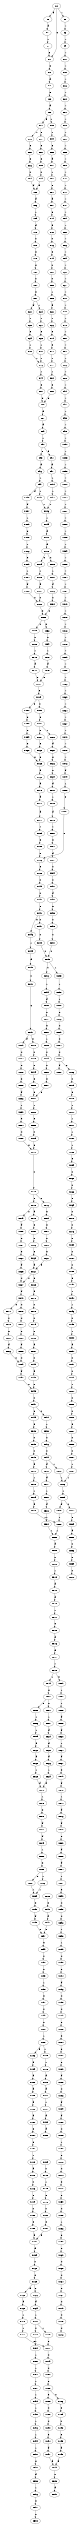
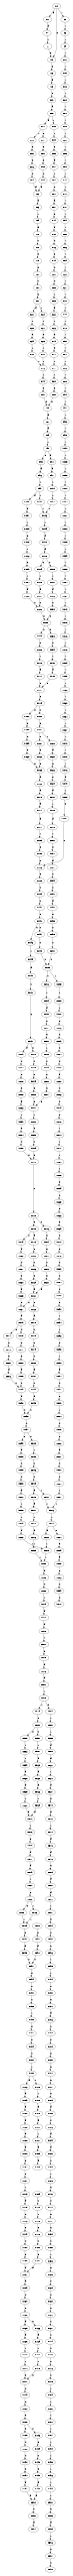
  strict digraph {
    fontname="DejaVu Sans Mono"
    node [fontname="DejaVu Sans Mono"]
    edge [fontname="DejaVu Sans Mono"]
    S0
    S1
    S2
    S3
    S4
    S5
    S6
    S7
    S8
    S9
    S10
    S11
    S12
    S13
    S14
    S15
    S16
    S17
    S18
    S19
    S20
    S21
    S22
    S23
    S24
    S25
    S26
    S27
    S28
    S29
    S30
    S31
    S32
    S33
    S34
    S35
    S36
    S37
    S38
    S39
    S40
    S41
    S42
    S43
    S44
    S45
    S46
    S47
    S48
    S49
    S50
    S51
    S52
    S53
    S54
    S55
    S56
    S57
    S58
    S59
    S60
    S61
    S62
    S63
    S64
    S65
    S66
    S67
    S68
    S69
    S70
    S71
    S72
    S73
    S74
    S75
    S76
    S77
    S78
    S79
    S80
    S81
    S82
    S83
    S84
    S85
    S86
    S87
    S88
    S89
    S90
    S91
    S92
    S93
    S94
    S95
    S96
    S97
    S98
    S99
    S100
    S101
    S102
    S103
    S104
    S105
    S106
    S107
    S108
    S109
    S110
    S111
    S112
    S113
    S114
    S115
    S116
    S117
    S118
    S119
    S120
    S121
    S122
    S123
    S124
    S125
    S126
    S127
    S128
    S129
    S130
    S131
    S132
    S133
    S134
    S135
    S136
    S137
    S138
    S139
    S140
    S141
    S142
    S143
    S144
    S145
    S146
    S147
    S148
    S149
    S150
    S151
    S152
    S153
    S154
    S155
    S156
    S157
    S158
    S159
    S160
    S161
    S162
    S163
    S164
    S165
    S166
    S167
    S168
    S169
    S170
    S171
    S172
    S173
    S174
    S175
    S176
    S177
    S178
    S179
    S180
    S181
    S182
    S183
    S184
    S185
    S186
    S187
    S188
    S189
    S190
    S191
    S192
    S193
    S194
    S195
    S196
    S197
    S198
    S199
    S200
    S201
    S202
    S203
    S204
    S205
    S206
    S207
    S208
    S209
    S210
    S211
    S212
    S213
    S214
    S215
    S216
    S217
    S218
    S219
    S220
    S221
    S222
    S223
    S224
    S225
    S226
    S227
    S228
    S229
    S230
    S231
    S232
    S233
    S234
    S235
    S236
    S237
    S238
    S239
    S240
    S241
    S242
    S243
    S244
    S245
    S246
    S247
    S248
    S249
    S250
    S251
    S252
    S253
    S254
    S255
    S256
    S257
    S258
    S259
    S260
    S261
    S262
    S263
    S264
    S265
    S266
    S267
    S268
    S269
    S270
    S271
    S272
    S273
    S274
    S275
    S276
    S277
    S278
    S279
    S280
    S281
    S282
    S283
    S284
    S285
    S286
    S287
    S288
    S289
    S290
    S291
    S292
    S293
    S294
    S295
    S296
    S297
    S298
    S299
    S300
    S301
    S302
    S303
    S304
    S305
    S306
    S307
    S308
    S309
    S310
    S311
    S312
    S313
    S314
    S315
    S316
    S317
    S318
    S319
    S320
    S321
    S322
    S323
    S324
    n326 [label=S525]
    S326
    S327
    S328
    S329
    S330
    S331
    S332
    S333
    S334
    S335
    S336
    S337
    S338
    S339
    S340
    S341
    S342
    S343
    S344
    S345
    S346
    S347
    S348
    S349
    S350
    S351
    S352
    S353
    S354
    S355
    S356
    S357
    S358
    S359
    S360
    S361
    S362
    S363
    S364
    S365
    S366
    S367
    S368
    S369
    S370
    S371
    S372
    S373
    S374
    S375
    S376
    S377
    S378
    S379
    S380
    S381
    S382
    S383
    S384
    S385
    S386
    S387
    S389
    S390
    S388
    S391
    S392
    S393
    S394
    S395
    S396
    S397
    S398
    S399
    S400
    S401
    S402
    S403
    S404
    S405
    S406
    S407
    S408
    S409
    S410
    S411
    S412
    S413
    S414
    S415
    S416
    S417
    S418
    S419
    S420
    S421
    S422
    S423
    S424
    S425
    S426
    S427
    S428
    S429
    S430
    S431
    S432
    S433
    S434
    S435
    S437
    S438
    S440
    S441
    S439
    S442
    S443
    S444
    S445
    S446
    S447
    S448
    S449
    S450
    S451
    S452
    S453
    S454
    S455
    S456
    S457
    S458
    S459
    S460
    S461
    S462
    S463
    S464
    S465
    S466
    S467
    S468
    S469
    S470
    S471
    S472
    S473
    S474
    S475
    S476
    S477
    S478
    S479
    S480
    S481
    S482
    S483
    S484
    S485
    S486
    S487
    S488
    S489
    S490
    S491
    S492
    S493
    S494
    S495
    S496
    S497
    S498
    S499
    S500
    S501
    S502
    S503
    S504
    S505
    S506
    S507
    S508
    S0 -> S1 [label=G]
    S0 -> S2 [label=C]
    S0 -> S3 [label=N]
    S1 -> S4 [label=G]
    S2 -> S5 [label=C]
    S3 -> S6 [label=N]
    S4 -> S7 [label=A]
    S5 -> S8 [label=G]
    S6 -> S9 [label=N]
    S7 -> S2 [label=C]
    S8 -> S10 [label=C]
    S9 -> S11 [label=N]
    S10 -> S12 [label=G]
    S11 -> S13 [label=N]
    S12 -> S14 [label=G]
    S12 -> S15 [label=A]
    S13 -> S16 [label=N]
    S14 -> S17 [label=C]
    S14 -> S18 [label=A]
    S15 -> S19 [label=A]
    S16 -> S20 [label=N]
    S17 -> S21 [label=C]
    S18 -> S22 [label=C]
    S19 -> S23 [label=C]
    S20 -> S24 [label=N]
    S21 -> S25 [label=C]
    S22 -> S26 [label=C]
    S23 -> S27 [label=G]
    S24 -> S28 [label=N]
    S25 -> S29 [label=T]
    S26 -> S30 [label=T]
    S27 -> S31 [label=A]
    S28 -> S32 [label=N]
    S29 -> S33 [label=G]
    S30 -> S33 [label=G]
    S31 -> S34 [label=C]
    S32 -> S35 [label=N]
    S33 -> S36 [label=G]
    S34 -> S37 [label=G]
    S35 -> S38 [label=N]
    S36 -> S39 [label=A]
    S37 -> S40 [label=C]
    S38 -> S41 [label=N]
    S39 -> S42 [label=G]
    S40 -> S43 [label=G]
    S41 -> S44 [label=N]
    S42 -> S45 [label=T]
    S43 -> S46 [label=T]
    S44 -> S47 [label=N]
    S45 -> S48 [label=C]
    S46 -> S49 [label=C]
    S47 -> S50 [label=N]
    S48 -> S51 [label=C]
    S49 -> S52 [label=T]
    S50 -> S53 [label=N]
    S51 -> S54 [label=T]
    S52 -> S55 [label=T]
    S53 -> S56 [label=N]
    S54 -> S57 [label=C]
    S55 -> S58 [label=A]
    S56 -> S59 [label=N]
    S57 -> S60 [label=A]
    S57 -> S61 [label=G]
    S58 -> S62 [label=G]
    S59 -> S63 [label=N]
    S60 -> S64 [label=A]
    S61 -> S65 [label=A]
    S62 -> S66 [label=A]
    S63 -> S67 [label=N]
    S64 -> S68 [label=C]
    S65 -> S69 [label=C]
    S66 -> S70 [label=C]
    S67 -> S71 [label=N]
    S68 -> S72 [label=A]
    S69 -> S73 [label=A]
    S70 -> S74 [label=C]
    S71 -> S75 [label=N]
    S72 -> S76 [label=A]
    S73 -> S76 [label=A]
    S74 -> S77 [label=A]
    S75 -> S78 [label=N]
    S76 -> S79 [label=A]
    S77 -> S80 [label=A]
    S78 -> S81 [label=N]
    S79 -> S82 [label=C]
    S80 -> S83 [label=C]
    S81 -> S84 [label=N]
    S82 -> S85 [label=C]
    S83 -> S85 [label=C]
    S84 -> S86 [label=N]
    S85 -> S87 [label=G]
    S86 -> S88 [label=N]
    S87 -> S89 [label=G]
    S88 -> S90 [label=N]
    S89 -> S91 [label=A]
    S90 -> S92 [label=N]
    S91 -> S93 [label=C]
    S91 -> S94 [label=G]
    S92 -> S95 [label=N]
    S93 -> S96 [label=G]
    S94 -> S97 [label=G]
    S95 -> S98 [label=N]
    S96 -> S99 [label=A]
    S97 -> S100 [label=A]
    S98 -> S101 [label=N]
    S99 -> S102 [label=A]
    S99 -> S103 [label=G]
    S100 -> S104 [label=A]
    S101 -> S105 [label=N]
    S102 -> S106 [label=A]
    S103 -> S107 [label=G]
    S104 -> S106 [label=A]
    S105 -> S108 [label=N]
    S106 -> S109 [label=A]
    S107 -> S110 [label=A]
    S108 -> S111 [label=N]
    S109 -> S112 [label=G]
    S110 -> S113 [label=C]
    S111 -> S114 [label=N]
    S112 -> S115 [label=G]
    S113 -> S116 [label=A]
    S114 -> S117 [label=N]
    S115 -> S118 [label=T]
    S115 -> S119 [label=C]
    S116 -> S120 [label=C]
    S117 -> S121 [label=N]
    S118 -> S122 [label=A]
    S119 -> S123 [label=A]
    S120 -> S124 [label=A]
    S121 -> S125 [label=N]
    S122 -> S126 [label=G]
    S123 -> S127 [label=G]
    S124 -> S128 [label=G]
    S125 -> S129 [label=N]
    S126 -> S130 [label=T]
    S127 -> S131 [label=T]
    S128 -> S131 [label=T]
    S129 -> S132 [label=N]
    S130 -> S133 [label=C]
    S131 -> S133 [label=C]
    S132 -> S134 [label=N]
    S133 -> S135 [label=T]
    S133 -> S136 [label=C]
    S134 -> S137 [label=N]
    S135 -> S138 [label=T]
    S136 -> S139 [label=T]
    S137 -> S140 [label=N]
    S138 -> S141 [label=A]
    S139 -> S142 [label=A]
    S140 -> S143 [label=N]
    S141 -> S144 [label=G]
    S142 -> S145 [label=G]
    S143 -> S146 [label=N]
    S144 -> S147 [label=C]
    S145 -> S147 [label=C]
    S146 -> S148 [label=N]
    S147 -> S149 [label=C]
    S148 -> S150 [label=N]
    S149 -> S151 [label=T]
    S149 -> S152 [label=C]
    S150 -> S153 [label=N]
    S151 -> S154 [label=C]
    S152 -> S155 [label=C]
    S153 -> S156 [label=N]
    S154 -> S157 [label=T]
    S154 -> S158 [label=A]
    S155 -> S159 [label=T]
    S156 -> S160 [label=N]
    S157 -> S161 [label=C]
    S158 -> S162 [label=G]
    S159 -> S163 [label=C]
    S160 -> S164 [label=N]
    S161 -> S165 [label=C]
    S162 -> S166 [label=C]
    S163 -> S165 [label=C]
    S164 -> S167 [label=N]
    S165 -> S168 [label=G]
    S166 -> S169 [label=T]
    S167 -> S170 [label=N]
    S168 -> S171 [label=G]
    S169 -> S172 [label=G]
    S170 -> S173 [label=N]
    S171 -> S174 [label=G]
    S172 -> S175 [label=A]
    S173 -> S176 [label=N]
    S174 -> S177 [label=G]
    S175 -> S178 [label=G]
    S176 -> S179 [label=G]
    S177 -> S180 [label=A]
    S178 -> S181 [label=A]
    S179 -> S182 [label=A]
    S180 -> S183 [label=C]
    S181 -> S184 [label=C]
    S182 -> S185 [label=C]
    S183 -> S186 [label=T]
    S184 -> S187 [label=G]
    S185 -> S186 [label=T]
    S186 -> S188 [label=C]
    S187 -> S189 [label=T]
    S188 -> S190 [label=T]
    S189 -> S191 [label=T]
    S190 -> S192 [label=T]
    S191 -> S193 [label=G]
    S192 -> S194 [label=C]
    S193 -> S195 [label=C]
    S194 -> S196 [label=C]
    S194 -> S197 [label=T]
    S195 -> S198 [label=T]
    S196 -> S199 [label=A]
    S197 -> S200 [label=T]
    S198 -> S201 [label=T]
    S199 -> S202 [label=G]
    S200 -> S203 [label=T]
    S201 -> S203 [label=T]
    S202 -> S204 [label=T]
    S203 -> S205 [label=A]
    S203 -> S206 [label=T]
    S204 -> S207 [label=C]
    S205 -> S208 [label=A]
    S206 -> S209 [label=A]
    S207 -> S210 [label=G]
    S207 -> S211 [label=C]
    S208 -> S212 [label=A]
    S209 -> S213 [label=G]
    S210 -> S214 [label=T]
    S211 -> S215 [label=T]
    S212 -> S216 [label=T]
    S213 -> S217 [label=T]
    S214 -> S218 [label=T]
    S215 -> S219 [label=T]
    S216 -> S220 [label=T]
    S217 -> S221 [label=C]
    S218 -> S222 [label=C]
    S219 -> S223 [label=C]
    S220 -> S224 [label=T]
    S221 -> S225 [label=A]
    S222 -> S226 [label=G]
    S223 -> S227 [label=C]
    S224 -> S228 [label=T]
    S225 -> S229 [label=T]
    S226 -> S230 [label=A]
    S227 -> S231 [label=A]
    S228 -> S232 [label=G]
    S229 -> S233 [label=T]
    S230 -> S234 [label=C]
    S231 -> S235 [label=C]
-   S228 -> S236 [label=T]
+   S232 -> S236 [label=T]
    S233 -> S237 [label=C]
    S234 -> S238 [label=T]
    S235 -> S239 [label=T]
    S236 -> S240 [label=T]
    S237 -> S227 [label=C]
    S238 -> S241 [label=C]
    S239 -> S241 [label=C]
    S240 -> S242 [label=C]
    S241 -> S243 [label=T]
    S242 -> S244 [label=A]
    S243 -> S245 [label=C]
    S243 -> S246 [label=T]
    S244 -> S247 [label=A]
    S245 -> S248 [label=G]
    S245 -> S249 [label=T]
    S246 -> S250 [label=C]
    S247 -> S251 [label=A]
    S248 -> S252 [label=C]
    S249 -> S253 [label=G]
    S250 -> S254 [label=C]
    S251 -> S255 [label=A]
    S252 -> S256 [label=T]
    S253 -> S257 [label=T]
    S254 -> S258 [label=T]
    S255 -> S259 [label=C]
    S256 -> S260 [label=C]
    S257 -> S261 [label=C]
    S258 -> S262 [label=C]
    S259 -> S263 [label=T]
    S260 -> S264 [label=G]
    S261 -> S265 [label=G]
    S262 -> S264 [label=G]
    S263 -> S266 [label=T]
    S264 -> S267 [label=T]
    S264 -> S268 [label=C]
    S265 -> S267 [label=T]
    S266 -> S269 [label=C]
    S267 -> S270 [label=G]
    S268 -> S271 [label=G]
    S269 -> S272 [label=T]
    S270 -> S273 [label=T]
    S270 -> S274 [label=C]
    S271 -> S275 [label=T]
    S272 -> S276 [label=T]
    S273 -> S277 [label=T]
    S274 -> S278 [label=T]
    S275 -> S279 [label=T]
    S276 -> S280 [label=T]
    S277 -> S281 [label=C]
    S278 -> S282 [label=C]
    S279 -> S283 [label=T]
    S280 -> S284 [label=T]
    S281 -> S285 [label=G]
    S282 -> S286 [label=G]
    S283 -> S287 [label=G]
    S284 -> S288 [label=T]
    S285 -> S289 [label=T]
    S286 -> S289 [label=T]
    S287 -> S290 [label=T]
    S288 -> S291 [label=C]
    S289 -> S292 [label=G]
    S290 -> S293 [label=G]
    S291 -> S294 [label=A]
    S292 -> S295 [label=T]
    S293 -> S295 [label=T]
    S294 -> S296 [label=A]
    S295 -> S297 [label=T]
    S296 -> S298 [label=T]
    S297 -> S299 [label=C]
    S297 -> S300 [label=T]
    S298 -> S301 [label=A]
    S299 -> S302 [label=G]
    S300 -> S303 [label=A]
    S301 -> S304 [label=G]
    S302 -> S305 [label=T]
    S303 -> S306 [label=T]
    S304 -> S307 [label=T]
    S305 -> S308 [label=T]
    S306 -> S309 [label=T]
    S307 -> S310 [label=T]
    S308 -> S311 [label=G]
    S309 -> S312 [label=A]
    S309 -> S313 [label=G]
    S310 -> S314 [label=A]
    S311 -> S315 [label=A]
    S312 -> S316 [label=A]
    S313 -> S317 [label=G]
    S314 -> S318 [label=T]
    S315 -> S319 [label=A]
    S316 -> S320 [label=A]
    S317 -> S321 [label=A]
    S318 -> S322 [label=T]
    S319 -> S323 [label=G]
    S320 -> S324 [label=T]
    S320 -> n326 [label=G]
    S321 -> S326 [label=G]
    S322 -> S327 [label=G]
    S323 -> S328 [label=A]
    S324 -> S329 [label=C]
    n326 -> S328 [label=A]
    S326 -> S330 [label=A]
    S327 -> S331 [label=T]
    S328 -> S332 [label=A]
    S329 -> S333 [label=G]
    S330 -> S332 [label=A]
    S331 -> S334 [label=T]
    S332 -> S335 [label=G]
    S333 -> S336 [label=T]
    S334 -> S337 [label=A]
    S335 -> S338 [label=T]
    S336 -> S339 [label=T]
    S337 -> S316 [label=A]
    S338 -> S340 [label=A]
    S339 -> S341 [label=T]
    S340 -> S342 [label=G]
    S342 -> S343 [label=G]
    S343 -> S344 [label=A]
    S344 -> S345 [label=C]
    S345 -> S346 [label=G]
    S346 -> S347 [label=G]
    S347 -> S348 [label=A]
    S348 -> S349 [label=A]
    S348 -> S350 [label=C]
    S349 -> S351 [label=C]
    S350 -> S352 [label=A]
    S351 -> S353 [label=C]
    S351 -> S354 [label=T]
    S352 -> S355 [label=A]
    S353 -> S356 [label=A]
    S354 -> S357 [label=A]
    S355 -> S358 [label=G]
    S356 -> S359 [label=A]
    S357 -> S360 [label=G]
    S358 -> S361 [label=G]
    S359 -> S362 [label=G]
    S360 -> S363 [label=G]
    S361 -> S364 [label=A]
    S362 -> S365 [label=G]
    S363 -> S366 [label=G]
    S364 -> S367 [label=G]
    S365 -> S368 [label=A]
    S366 -> S369 [label=A]
    S367 -> S370 [label=C]
    S368 -> S371 [label=G]
    S369 -> S371 [label=G]
    S370 -> S372 [label=G]
    S371 -> S373 [label=A]
    S372 -> S374 [label=A]
    S373 -> S375 [label=C]
    S374 -> S376 [label=G]
    S375 -> S377 [label=G]
    S376 -> S378 [label=G]
    S377 -> S379 [label=G]
    S378 -> S380 [label=C]
    S379 -> S381 [label=A]
    S380 -> S382 [label=G]
    S381 -> S383 [label=C]
    S382 -> S384 [label=G]
    S383 -> S385 [label=C]
    S383 -> S386 [label=A]
    S384 -> S387 [label=A]
    S385 -> S389 [label=A]
    S386 -> S389 [label=A]
    S387 -> S390 [label=C]
    S389 -> S392 [label=C]
    S390 -> S393 [label=T]
    S388 -> S391 [label=C]
    S391 -> S394 [label=G]
    S392 -> S395 [label=G]
    S393 -> S396 [label=T]
    S394 -> S397 [label=T]
    S395 -> S397 [label=T]
    S396 -> S398 [label=A]
    S397 -> S399 [label=C]
    S398 -> S400 [label=A]
    S399 -> S401 [label=T]
    S400 -> S402 [label=T]
    S401 -> S403 [label=T]
    S402 -> S404 [label=C]
    S403 -> S405 [label=A]
    S404 -> S406 [label=G]
    S405 -> S407 [label=C]
    S406 -> S408 [label=T]
    S407 -> S409 [label=T]
    S408 -> S410 [label=T]
    S409 -> S411 [label=T]
    S410 -> S412 [label=C]
    S411 -> S413 [label=A]
    S412 -> S414 [label=C]
    S413 -> S415 [label=A]
    S413 -> S416 [label=G]
    S414 -> S417 [label=C]
    S415 -> S418 [label=A]
    S416 -> S419 [label=G]
    S417 -> S420 [label=C]
    S418 -> S421 [label=G]
    S419 -> S422 [label=G]
    S420 -> S423 [label=G]
    S421 -> S424 [label=G]
    S422 -> S425 [label=G]
    S423 -> S426 [label=T]
    S424 -> S427 [label=A]
    S425 -> S428 [label=G]
    S426 -> S429 [label=G]
    S427 -> S430 [label=G]
    S428 -> S431 [label=G]
    S429 -> S432 [label=G]
    S430 -> S433 [label=G]
    S431 -> S434 [label=C]
    S432 -> S435 [label=T]
    S434 -> S437 [label=C]
    S435 -> S438 [label=A]
    S437 -> S440 [label=A]
    S438 -> S441 [label=C]
    S440 -> S443 [label=G]
    S441 -> S444 [label=T]
    S439 -> S442 [label=T]
    S442 -> S445 [label=A]
    S443 -> S446 [label=T]
    S444 -> S447 [label=C]
    S445 -> S448 [label=C]
    S446 -> S449 [label=C]
    S447 -> S450 [label=C]
    S448 -> S451 [label=T]
    S449 -> S452 [label=T]
    S450 -> S453 [label=T]
    S451 -> S454 [label=C]
    S452 -> S455 [label=C]
    S453 -> S456 [label=A]
    S454 -> S457 [label=G]
    S455 -> S457 [label=G]
    S456 -> S458 [label=C]
    S457 -> S459 [label=G]
    S458 -> S460 [label=T]
    S459 -> S461 [label=T]
    S460 -> S462 [label=T]
    S461 -> S463 [label=C]
    S462 -> S464 [label=T]
    S463 -> S465 [label=G]
    S463 -> S466 [label=C]
    S464 -> S467 [label=T]
    S465 -> S468 [label=G]
    S466 -> S469 [label=G]
    S467 -> S470 [label=T]
    S468 -> S471 [label=A]
    S469 -> S472 [label=A]
    S470 -> S473 [label=T]
    S471 -> S474 [label=A]
    S472 -> S475 [label=A]
    S473 -> S476 [label=T]
    S474 -> S477 [label=C]
    S475 -> S477 [label=C]
-   S472 -> S478 [label=T]
+   S476 -> S478 [label=T]
    S477 -> S479 [label=T]
    S478 -> S480 [label=A]
    S479 -> S481 [label=T]
    S480 -> S482 [label=A]
    S481 -> S483 [label=C]
    S482 -> S484 [label=A]
    S483 -> S485 [label=C]
    S483 -> S486 [label=T]
    S484 -> S487 [label=A]
    S485 -> S488 [label=T]
    S486 -> S489 [label=C]
    S487 -> S490 [label=A]
    S488 -> S491 [label=T]
    S489 -> S492 [label=T]
    S490 -> S493 [label=A]
    S491 -> S494 [label=C]
    S492 -> S495 [label=C]
    S493 -> S496 [label=A]
    S494 -> S497 [label=G]
    S495 -> S498 [label=G]
    S496 -> S499 [label=A]
    S497 -> S500 [label=G]
    S498 -> S500 [label=G]
    S499 -> S501 [label=A]
    S500 -> S502 [label=T]
    S501 -> S503 [label=C]
    S502 -> S504 [label=G]
    S503 -> S505 [label=G]
    S505 -> S506 [label=A]
    S506 -> S507 [label=C]
    S507 -> S508 [label=T]
  }
